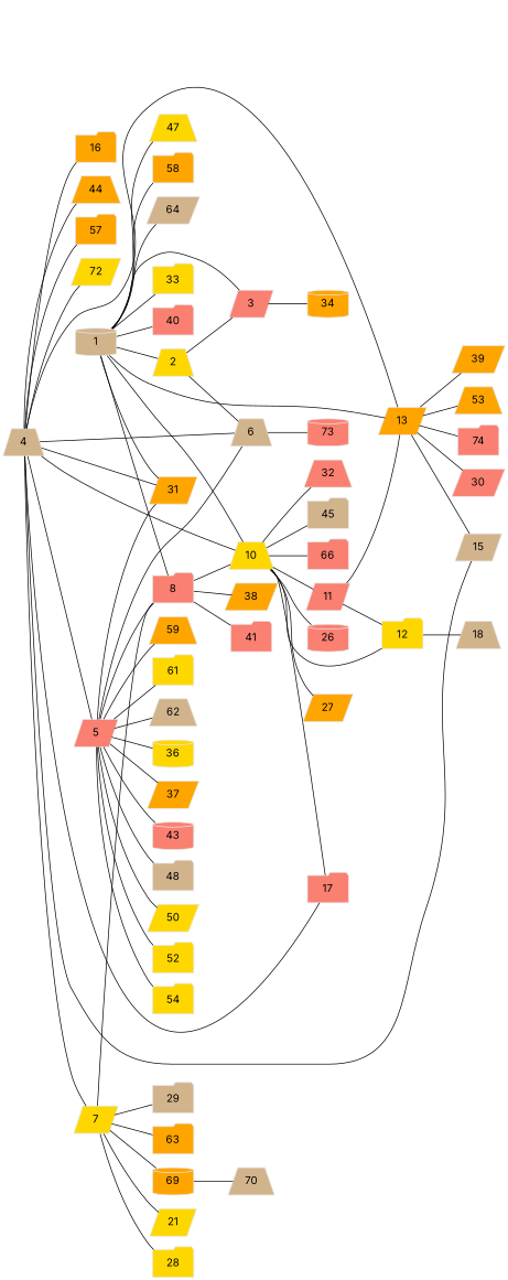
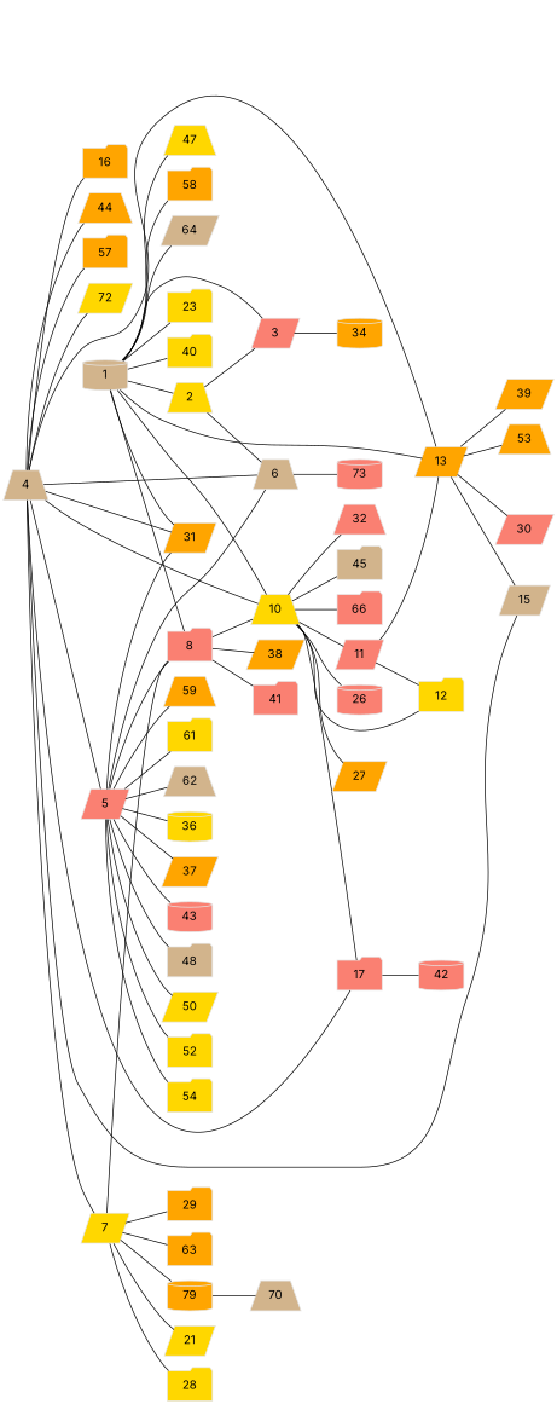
  graph {
    fontname=Inter
    rankdir=LR
    node [color=gray90 fillcolor=orange fontname=Inter shape=folder style=filled]
    edge [fontname=Inter]
    1 [fillcolor=tan shape=cylinder super="+20"]
    2 [fillcolor=gold shape=trapezium]
    3 [fillcolor=salmon shape=parallelogram super="+25"]
    8 [fillcolor=salmon super="+9"]
    10 [fillcolor=gold shape=trapezium super="+24"]
    13 [shape=parallelogram super="+60"]
-   23 [fillcolor=gold label=33]
+   23 [fillcolor=gold]
    31 [shape=parallelogram super="+51"]
-   40 [fillcolor=salmon]
+   40 [fillcolor=gold]
    47 [fillcolor=gold shape=trapezium]
    58
    64 [fillcolor=tan shape=parallelogram]
    6 [fillcolor=tan shape=trapezium super="+35"]
    34 [shape=cylinder]
    38 [shape=parallelogram super="+55"]
    41 [fillcolor=salmon super="+56"]
    17 [fillcolor=salmon super="+46"]
    11 [fillcolor=salmon shape=parallelogram]
    12 [fillcolor=gold]
    26 [fillcolor=salmon shape=cylinder super="+33"]
    27 [shape=parallelogram]
    32 [fillcolor=salmon shape=trapezium super="+49"]
    45 [fillcolor=tan]
    66 [fillcolor=salmon]
    15 [fillcolor=tan shape=parallelogram]
    30 [fillcolor=salmon shape=parallelogram]
    39 [shape=parallelogram]
    53 [shape=trapezium]
-   74 [fillcolor=salmon]
    73 [fillcolor=salmon shape=cylinder]
    4 [fillcolor=tan shape=trapezium super="+14"]
    5 [fillcolor=salmon shape=parallelogram super="+22"]
    7 [fillcolor=gold shape=parallelogram super="+19"]
    16
    44 [shape=trapezium]
    57 [super="+68"]
    72 [fillcolor=gold shape=parallelogram]
    36 [fillcolor=gold shape=cylinder]
    37 [shape=parallelogram]
    43 [fillcolor=salmon shape=cylinder]
    48 [fillcolor=tan]
    50 [fillcolor=gold shape=parallelogram]
    52 [fillcolor=gold]
    54 [fillcolor=gold]
    59 [shape=trapezium]
    61 [fillcolor=gold]
    62 [fillcolor=tan shape=trapezium]
    21 [fillcolor=gold shape=parallelogram super="+65"]
    28 [fillcolor=gold]
-   29 [fillcolor=tan]
+   29
    63
-   69 [shape=cylinder super="+71"]
+   69 [shape=cylinder super="+71" label=79]
+   42 [fillcolor=salmon shape=cylinder]
    70 [fillcolor=tan shape=trapezium]
-   18 [fillcolor=tan shape=trapezium]
    1 -- 2
    1 -- 3
    1 -- 8
    1 -- 10
    1 -- 13
    1 -- 23
    1 -- 31
    1 -- 40
    1 -- 47
    1 -- 58
    1 -- 64
    2 -- 3
    2 -- 6
    3 -- 34
    8 -- 10
    8 -- 38
    8 -- 41
    10 -- 17
    10 -- 11
    10 -- 12
    10 -- 26
    10 -- 27
    10 -- 32
    10 -- 45
    10 -- 66
    13 -- 15
    13 -- 30
    13 -- 39
    13 -- 53
-   13 -- 74
    6 -- 73
+   17 -- 42
    11 -- 13
    11 -- 12
-   12 -- 18
    4 -- 10
    4 -- 13
    4 -- 31
    4 -- 6
    4 -- 17
    4 -- 15
    4 -- 5
    4 -- 7
    4 -- 16
    4 -- 44
    4 -- 57
    4 -- 72
    5 -- 8
    5 -- 31
    5 -- 6
    5 -- 36
    5 -- 37
    5 -- 43
    5 -- 48
    5 -- 50
    5 -- 52
    5 -- 54
    5 -- 59
    5 -- 61
    5 -- 62
    7 -- 8 [weight=2]
    7 -- 21
    7 -- 28
    7 -- 29
    7 -- 63
    7 -- 69
    69 -- 70
  }
